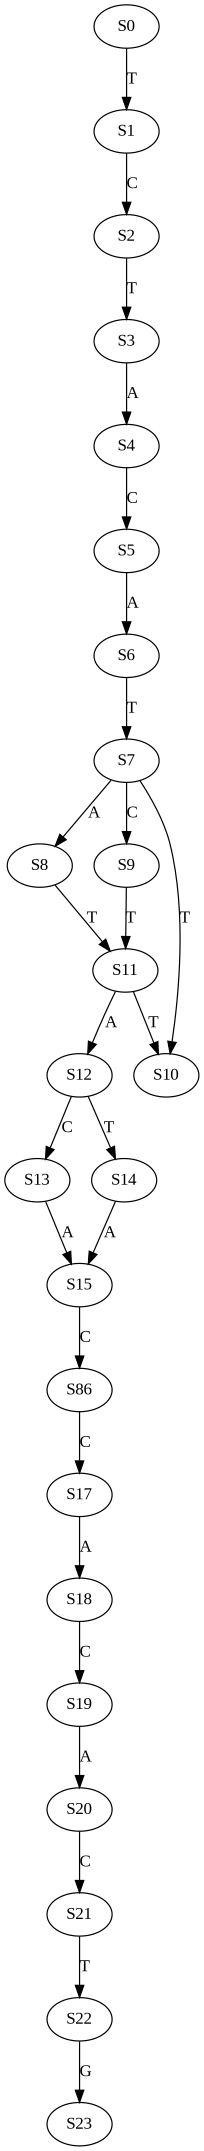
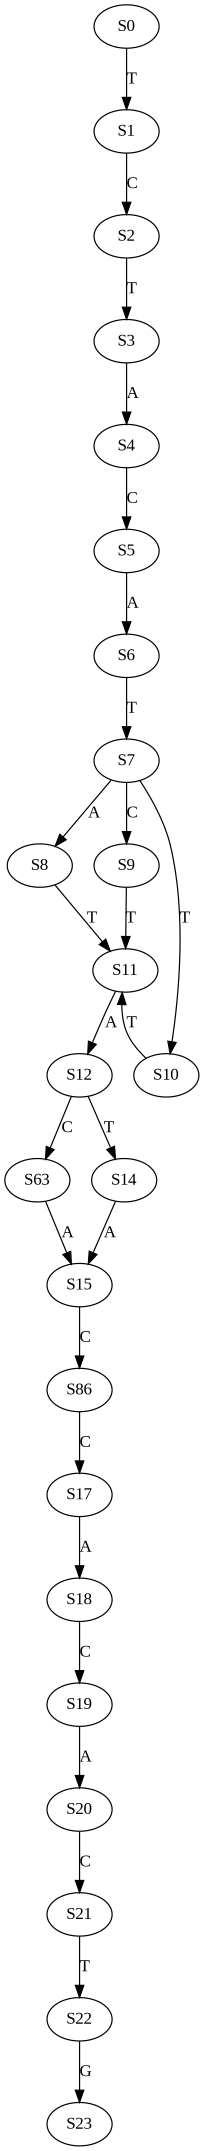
  strict digraph {
    fontname="Liberation Serif"
    node [fontname="Liberation Serif"]
    edge [fontname="Liberation Serif"]
    S0
    S1
    S2
    S3
    S4
    S5
    S6
    S7
    S8
    S9
    S10
    S11
    S12
-   S13
+   S13 [label=S63]
    S14
    S15
    n17 [label=S86]
    S17
    S18
    S19
    S20
    S21
    S22
    S23
    S0 -> S1 [label=T]
    S1 -> S2 [label=C]
    S2 -> S3 [label=T]
    S3 -> S4 [label=A]
    S4 -> S5 [label=C]
    S5 -> S6 [label=A]
    S6 -> S7 [label=T]
    S7 -> S8 [label=A]
    S7 -> S9 [label=C]
    S7 -> S10 [label=T]
    S8 -> S11 [label=T]
    S9 -> S11 [label=T]
-   S11 -> S10 [label=T]
+   S10 -> S11 [label=T]
    S11 -> S12 [label=A]
    S12 -> S13 [label=C]
    S12 -> S14 [label=T]
    S13 -> S15 [label=A]
    S14 -> S15 [label=A]
    S15 -> n17 [label=C]
    n17 -> S17 [label=C]
    S17 -> S18 [label=A]
    S18 -> S19 [label=C]
    S19 -> S20 [label=A]
    S20 -> S21 [label=C]
    S21 -> S22 [label=T]
    S22 -> S23 [label=G]
  }
